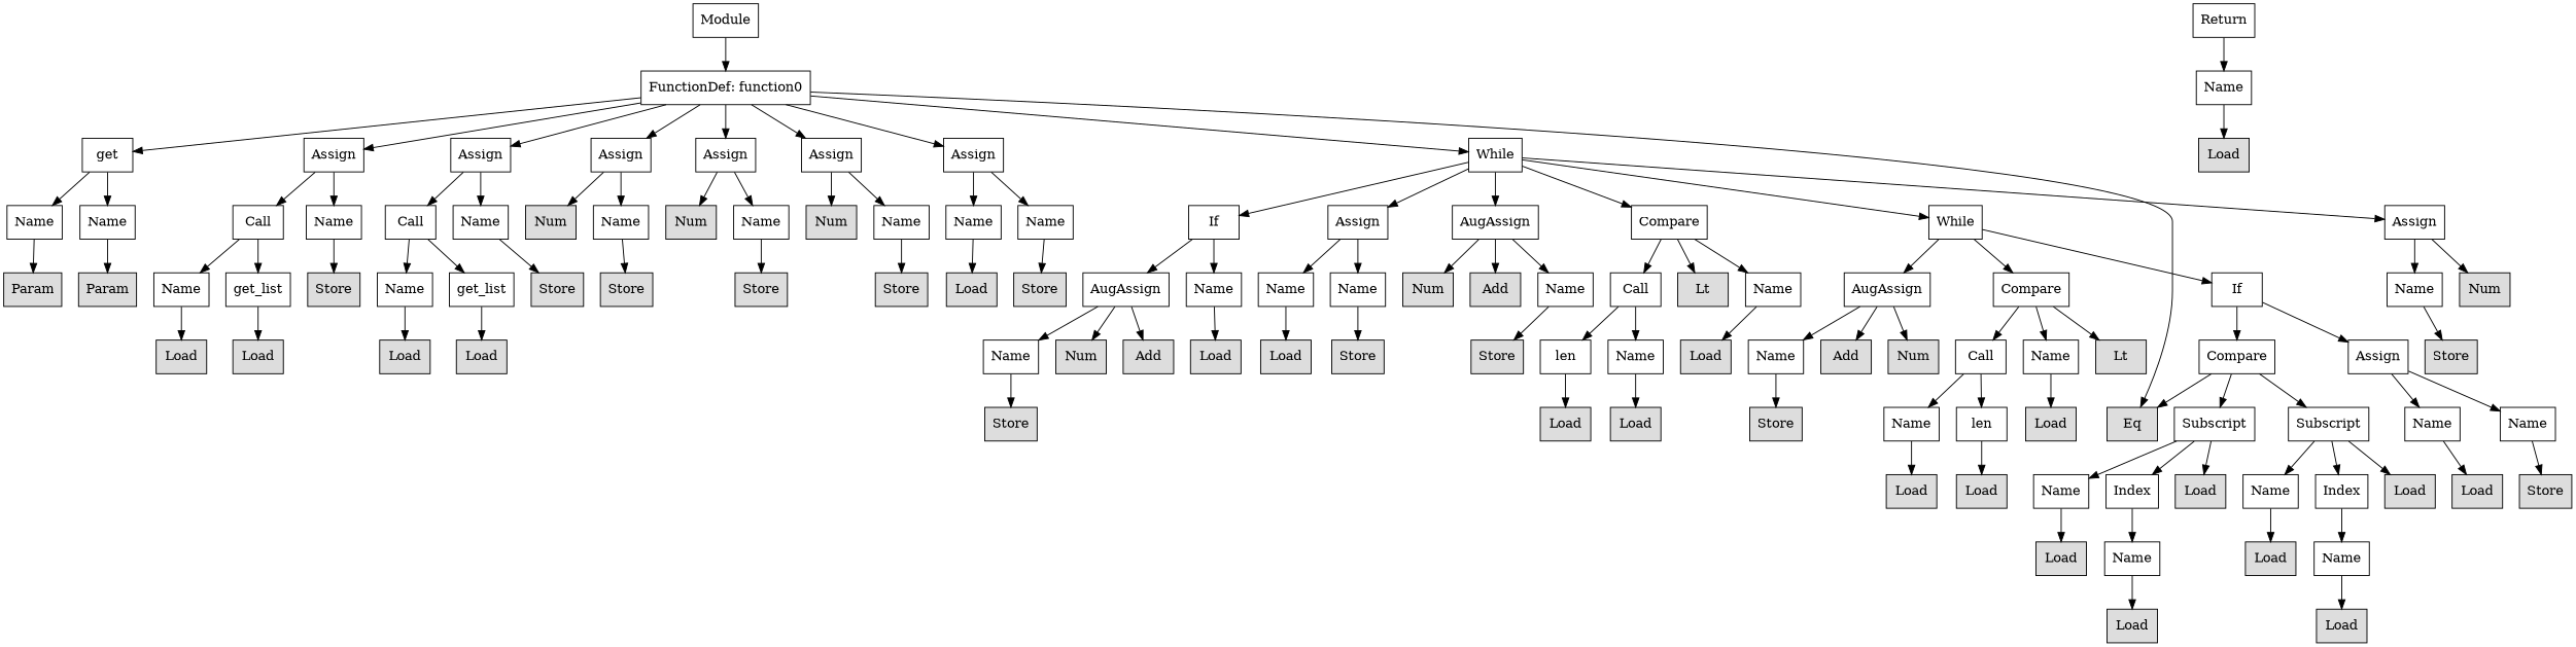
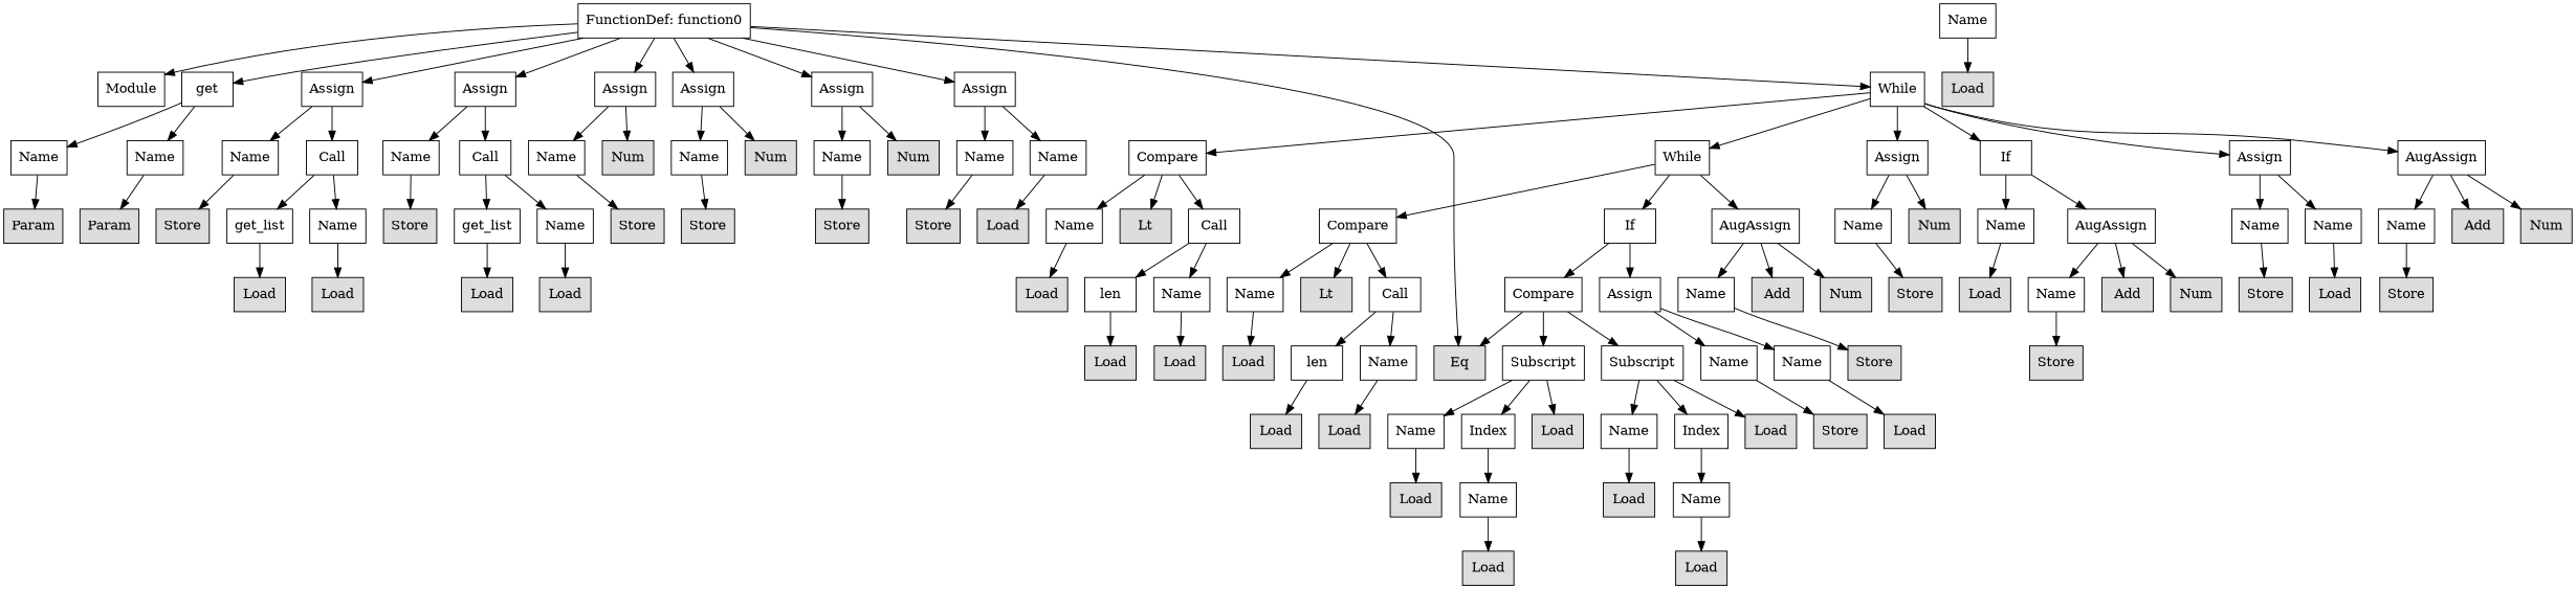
  digraph {
    node [shape=rect]
    n1 [label=Module]
    n2 [label="FunctionDef: function0"]
    n3 [label=get]
    n4 [label=Assign]
    n5 [label=Assign]
    n6 [label=Assign]
    n7 [label=Assign]
    n8 [label=Assign]
    n9 [label=Assign]
    n10 [label=While]
    n11 [fillcolor="#dddddd" label=Eq style=filled]
    n12 [label=Name]
    n13 [label=Name]
    n14 [label=Name]
    n15 [label=Call]
    n16 [label=Name]
    n17 [label=Call]
    n18 [label=Name]
    n19 [fillcolor="#dddddd" label=Num style=filled]
    n20 [label=Name]
    n21 [fillcolor="#dddddd" label=Num style=filled]
    n22 [label=Name]
    n23 [fillcolor="#dddddd" label=Num style=filled]
    n24 [label=Name]
    n25 [label=Name]
    n26 [label=Compare]
    n27 [label=While]
    n28 [label=Assign]
    n29 [label=If]
    n30 [label=Assign]
    n31 [label=AugAssign]
-   n32 [label=Return]
    n33 [label=Name]
    n34 [fillcolor="#dddddd" label=Param style=filled]
    n35 [fillcolor="#dddddd" label=Param style=filled]
    n36 [fillcolor="#dddddd" label=Store style=filled]
    n37 [label=get_list]
    n38 [label=Name]
    n39 [fillcolor="#dddddd" label=Store style=filled]
    n40 [label=get_list]
    n41 [label=Name]
    n42 [fillcolor="#dddddd" label=Store style=filled]
    n43 [fillcolor="#dddddd" label=Store style=filled]
    n44 [fillcolor="#dddddd" label=Store style=filled]
    n45 [fillcolor="#dddddd" label=Store style=filled]
    n46 [fillcolor="#dddddd" label=Load style=filled]
    n47 [label=Name]
    n48 [fillcolor="#dddddd" label=Lt style=filled]
    n49 [label=Call]
    n50 [label=Compare]
    n51 [label=If]
    n52 [label=AugAssign]
    n53 [label=Name]
    n54 [fillcolor="#dddddd" label=Num style=filled]
    n55 [label=Name]
    n56 [label=AugAssign]
    n57 [label=Name]
    n58 [label=Name]
    n59 [label=Name]
    n60 [fillcolor="#dddddd" label=Add style=filled]
    n61 [fillcolor="#dddddd" label=Num style=filled]
    n62 [fillcolor="#dddddd" label=Load style=filled]
    n63 [fillcolor="#dddddd" label=Load style=filled]
    n64 [fillcolor="#dddddd" label=Load style=filled]
    n65 [fillcolor="#dddddd" label=Load style=filled]
    n66 [fillcolor="#dddddd" label=Load style=filled]
    n67 [fillcolor="#dddddd" label=Load style=filled]
    n68 [label=len]
    n69 [label=Name]
    n70 [label=Name]
    n71 [fillcolor="#dddddd" label=Lt style=filled]
    n72 [label=Call]
    n73 [label=Compare]
    n74 [label=Assign]
    n75 [label=Name]
    n76 [fillcolor="#dddddd" label=Add style=filled]
    n77 [fillcolor="#dddddd" label=Num style=filled]
    n78 [fillcolor="#dddddd" label=Store style=filled]
    n79 [fillcolor="#dddddd" label=Load style=filled]
    n80 [label=Name]
    n81 [fillcolor="#dddddd" label=Add style=filled]
    n82 [fillcolor="#dddddd" label=Num style=filled]
    n83 [fillcolor="#dddddd" label=Store style=filled]
    n84 [fillcolor="#dddddd" label=Load style=filled]
    n85 [fillcolor="#dddddd" label=Store style=filled]
    n86 [fillcolor="#dddddd" label=Load style=filled]
    n87 [fillcolor="#dddddd" label=Load style=filled]
    n88 [fillcolor="#dddddd" label=Load style=filled]
    n89 [label=len]
    n90 [label=Name]
    n91 [label=Subscript]
    n92 [label=Subscript]
    n93 [label=Name]
    n94 [label=Name]
    n95 [fillcolor="#dddddd" label=Store style=filled]
    n96 [fillcolor="#dddddd" label=Store style=filled]
    n97 [fillcolor="#dddddd" label=Load style=filled]
    n98 [fillcolor="#dddddd" label=Load style=filled]
    n99 [label=Name]
    n100 [label=Index]
    n101 [fillcolor="#dddddd" label=Load style=filled]
    n102 [label=Name]
    n103 [label=Index]
    n104 [fillcolor="#dddddd" label=Load style=filled]
    n105 [fillcolor="#dddddd" label=Store style=filled]
    n106 [fillcolor="#dddddd" label=Load style=filled]
    n107 [fillcolor="#dddddd" label=Load style=filled]
    n108 [label=Name]
    n109 [fillcolor="#dddddd" label=Load style=filled]
    n110 [label=Name]
    n111 [fillcolor="#dddddd" label=Load style=filled]
    n112 [fillcolor="#dddddd" label=Load style=filled]
-   n1 -> n2
+   n2 -> n1
    n2 -> n3
    n2 -> n4
    n2 -> n5
    n2 -> n6
    n2 -> n7
    n2 -> n8
    n2 -> n9
    n2 -> n10
    n2 -> n11
    n3 -> n12
    n3 -> n13
    n4 -> n14
    n4 -> n15
    n5 -> n16
    n5 -> n17
    n6 -> n18
    n6 -> n19
    n7 -> n20
    n7 -> n21
    n8 -> n22
    n8 -> n23
    n9 -> n24
    n9 -> n25
    n10 -> n26
    n10 -> n27
    n10 -> n28
    n10 -> n29
    n10 -> n30
    n10 -> n31
    n12 -> n34
    n13 -> n35
    n14 -> n36
    n15 -> n37
    n15 -> n38
    n16 -> n39
    n17 -> n40
    n17 -> n41
    n18 -> n42
    n20 -> n43
    n22 -> n44
    n24 -> n45
    n25 -> n46
    n26 -> n47
    n26 -> n48
    n26 -> n49
    n27 -> n50
    n27 -> n51
    n27 -> n52
    n28 -> n53
    n28 -> n54
    n29 -> n55
    n29 -> n56
    n30 -> n57
    n30 -> n58
    n31 -> n59
    n31 -> n60
    n31 -> n61
-   n32 -> n33
    n33 -> n62
    n37 -> n63
    n38 -> n64
    n40 -> n65
    n41 -> n66
    n47 -> n67
    n49 -> n68
    n49 -> n69
    n50 -> n70
    n50 -> n71
    n50 -> n72
    n51 -> n73
    n51 -> n74
    n52 -> n75
    n52 -> n76
    n52 -> n77
    n53 -> n78
    n55 -> n79
    n56 -> n80
    n56 -> n81
    n56 -> n82
    n57 -> n83
    n58 -> n84
    n59 -> n85
    n68 -> n86
    n69 -> n87
    n70 -> n88
    n72 -> n89
    n72 -> n90
    n73 -> n11
    n73 -> n91
    n73 -> n92
    n74 -> n93
    n74 -> n94
    n75 -> n95
    n80 -> n96
    n89 -> n97
    n90 -> n98
    n91 -> n99
    n91 -> n100
    n91 -> n101
    n92 -> n102
    n92 -> n103
    n92 -> n104
    n93 -> n105
    n94 -> n106
    n99 -> n107
    n100 -> n108
    n102 -> n109
    n103 -> n110
    n108 -> n111
    n110 -> n112
  }
